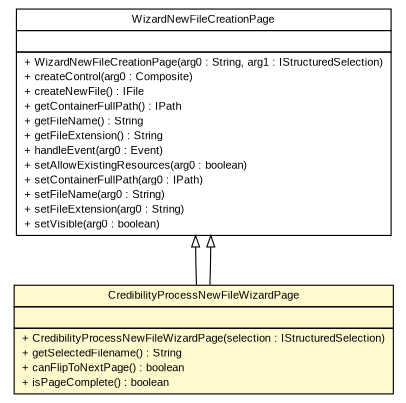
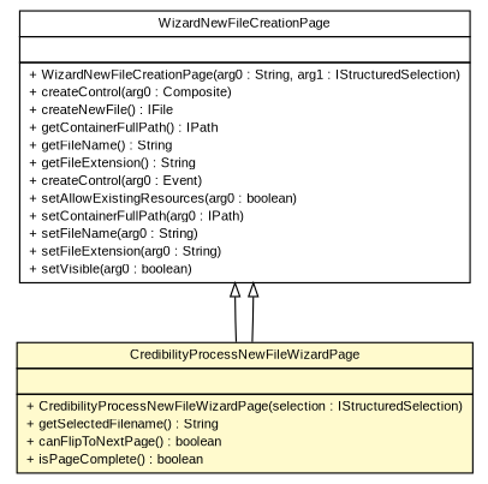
  digraph {
    nodesep=0.25
    ranksep=0.5
    node [fontcolor=black fontname=arial fontsize=10.0 shape=plaintext]
    edge [arrowtail=empty dir=back fontname=arial fontsize=10 headport=p labelfontname=arial labelfontsize=10 tailport=p]
    n1 [label=<<table title="gov.sandia.cf.parts.wizards.CredibilityProcessNewFileWizardPage" border="0" cellborder="1" cellspacing="0" cellpadding="2" port="p" bgcolor="lemonChiffon" href="./CredibilityProcessNewFileWizardPage.html"> 		<tr><td><table border="0" cellspacing="0" cellpadding="1"> <tr><td align="center" balign="center"> CredibilityProcessNewFileWizardPage </td></tr> 		</table></td></tr> 		<tr><td><table border="0" cellspacing="0" cellpadding="1"> <tr><td align="left" balign="left">  </td></tr> 		</table></td></tr> 		<tr><td><table border="0" cellspacing="0" cellpadding="1"> <tr><td align="left" balign="left"> + CredibilityProcessNewFileWizardPage(selection : IStructuredSelection) </td></tr> <tr><td align="left" balign="left"> + getSelectedFilename() : String </td></tr> <tr><td align="left" balign="left"> + canFlipToNextPage() : boolean </td></tr> <tr><td align="left" balign="left"> + isPageComplete() : boolean </td></tr> 		</table></td></tr> 		</table>>]
-   n2 [label=<<table title="org.eclipse.ui.dialogs.WizardNewFileCreationPage" border="0" cellborder="1" cellspacing="0" cellpadding="2" port="p" href="http://java.sun.com/j2se/1.4.2/docs/api/org/eclipse/ui/dialogs/WizardNewFileCreationPage.html"> 		<tr><td><table border="0" cellspacing="0" cellpadding="1"> <tr><td align="center" balign="center"> WizardNewFileCreationPage </td></tr> 		</table></td></tr> 		<tr><td><table border="0" cellspacing="0" cellpadding="1"> <tr><td align="left" balign="left">  </td></tr> 		</table></td></tr> 		<tr><td><table border="0" cellspacing="0" cellpadding="1"> <tr><td align="left" balign="left"> + WizardNewFileCreationPage(arg0 : String, arg1 : IStructuredSelection) </td></tr> <tr><td align="left" balign="left"> + createControl(arg0 : Composite) </td></tr> <tr><td align="left" balign="left"> + createNewFile() : IFile </td></tr> <tr><td align="left" balign="left"> + getContainerFullPath() : IPath </td></tr> <tr><td align="left" balign="left"> + getFileName() : String </td></tr> <tr><td align="left" balign="left"> + getFileExtension() : String </td></tr> <tr><td align="left" balign="left"> + handleEvent(arg0 : Event) </td></tr> <tr><td align="left" balign="left"> + setAllowExistingResources(arg0 : boolean) </td></tr> <tr><td align="left" balign="left"> + setContainerFullPath(arg0 : IPath) </td></tr> <tr><td align="left" balign="left"> + setFileName(arg0 : String) </td></tr> <tr><td align="left" balign="left"> + setFileExtension(arg0 : String) </td></tr> <tr><td align="left" balign="left"> + setVisible(arg0 : boolean) </td></tr> 		</table></td></tr> 		</table>>]
+   n2 [label=<<table title="org.eclipse.ui.dialogs.WizardNewFileCreationPage" border="0" cellborder="1" cellspacing="0" cellpadding="2" port="p" href="http://java.sun.com/j2se/1.4.2/docs/api/org/eclipse/ui/dialogs/WizardNewFileCreationPage.html"> 		<tr><td><table border="0" cellspacing="0" cellpadding="1"> <tr><td align="center" balign="center"> WizardNewFileCreationPage </td></tr> 		</table></td></tr> 		<tr><td><table border="0" cellspacing="0" cellpadding="1"> <tr><td align="left" balign="left">  </td></tr> 		</table></td></tr> 		<tr><td><table border="0" cellspacing="0" cellpadding="1"> <tr><td align="left" balign="left"> + WizardNewFileCreationPage(arg0 : String, arg1 : IStructuredSelection) </td></tr> <tr><td align="left" balign="left"> + createControl(arg0 : Composite) </td></tr> <tr><td align="left" balign="left"> + createNewFile() : IFile </td></tr> <tr><td align="left" balign="left"> + getContainerFullPath() : IPath </td></tr> <tr><td align="left" balign="left"> + getFileName() : String </td></tr> <tr><td align="left" balign="left"> + getFileExtension() : String </td></tr> <tr><td align="left" balign="left"> + createControl(arg0 : Event) </td></tr> <tr><td align="left" balign="left"> + setAllowExistingResources(arg0 : boolean) </td></tr> <tr><td align="left" balign="left"> + setContainerFullPath(arg0 : IPath) </td></tr> <tr><td align="left" balign="left"> + setFileName(arg0 : String) </td></tr> <tr><td align="left" balign="left"> + setFileExtension(arg0 : String) </td></tr> <tr><td align="left" balign="left"> + setVisible(arg0 : boolean) </td></tr> 		</table></td></tr> 		</table>>]
    n2 -> n1
    n2 -> n1
  }
